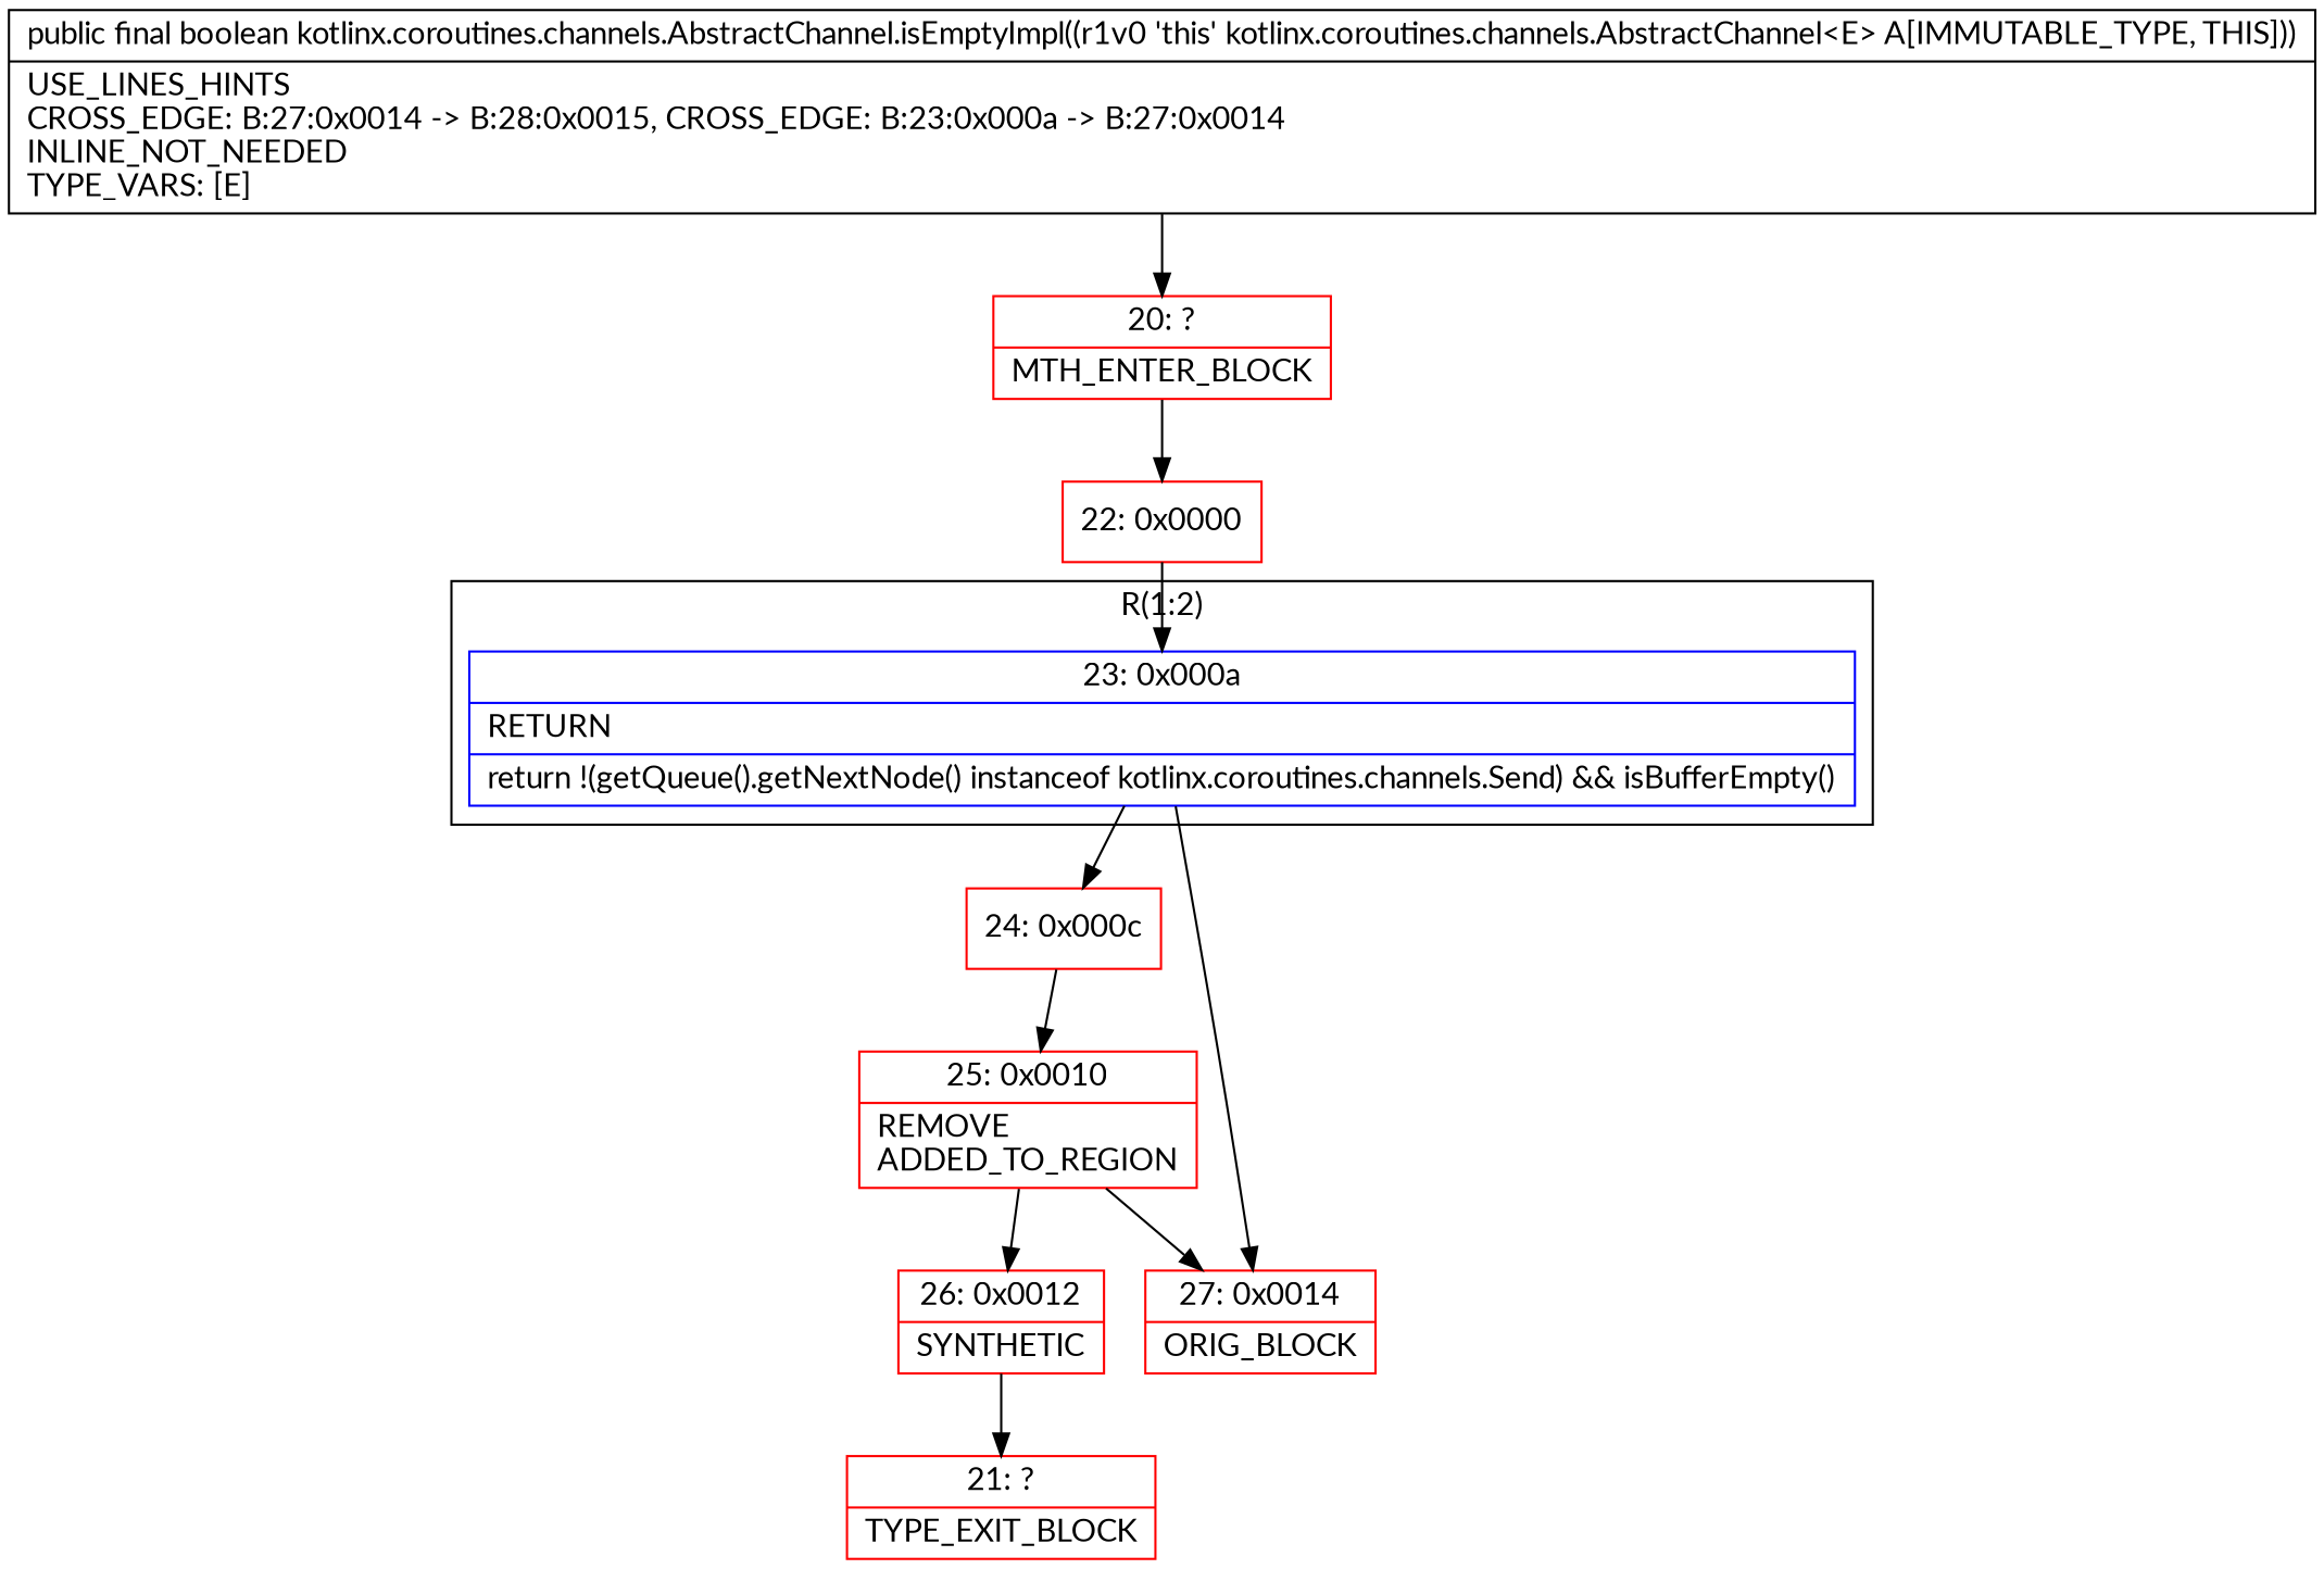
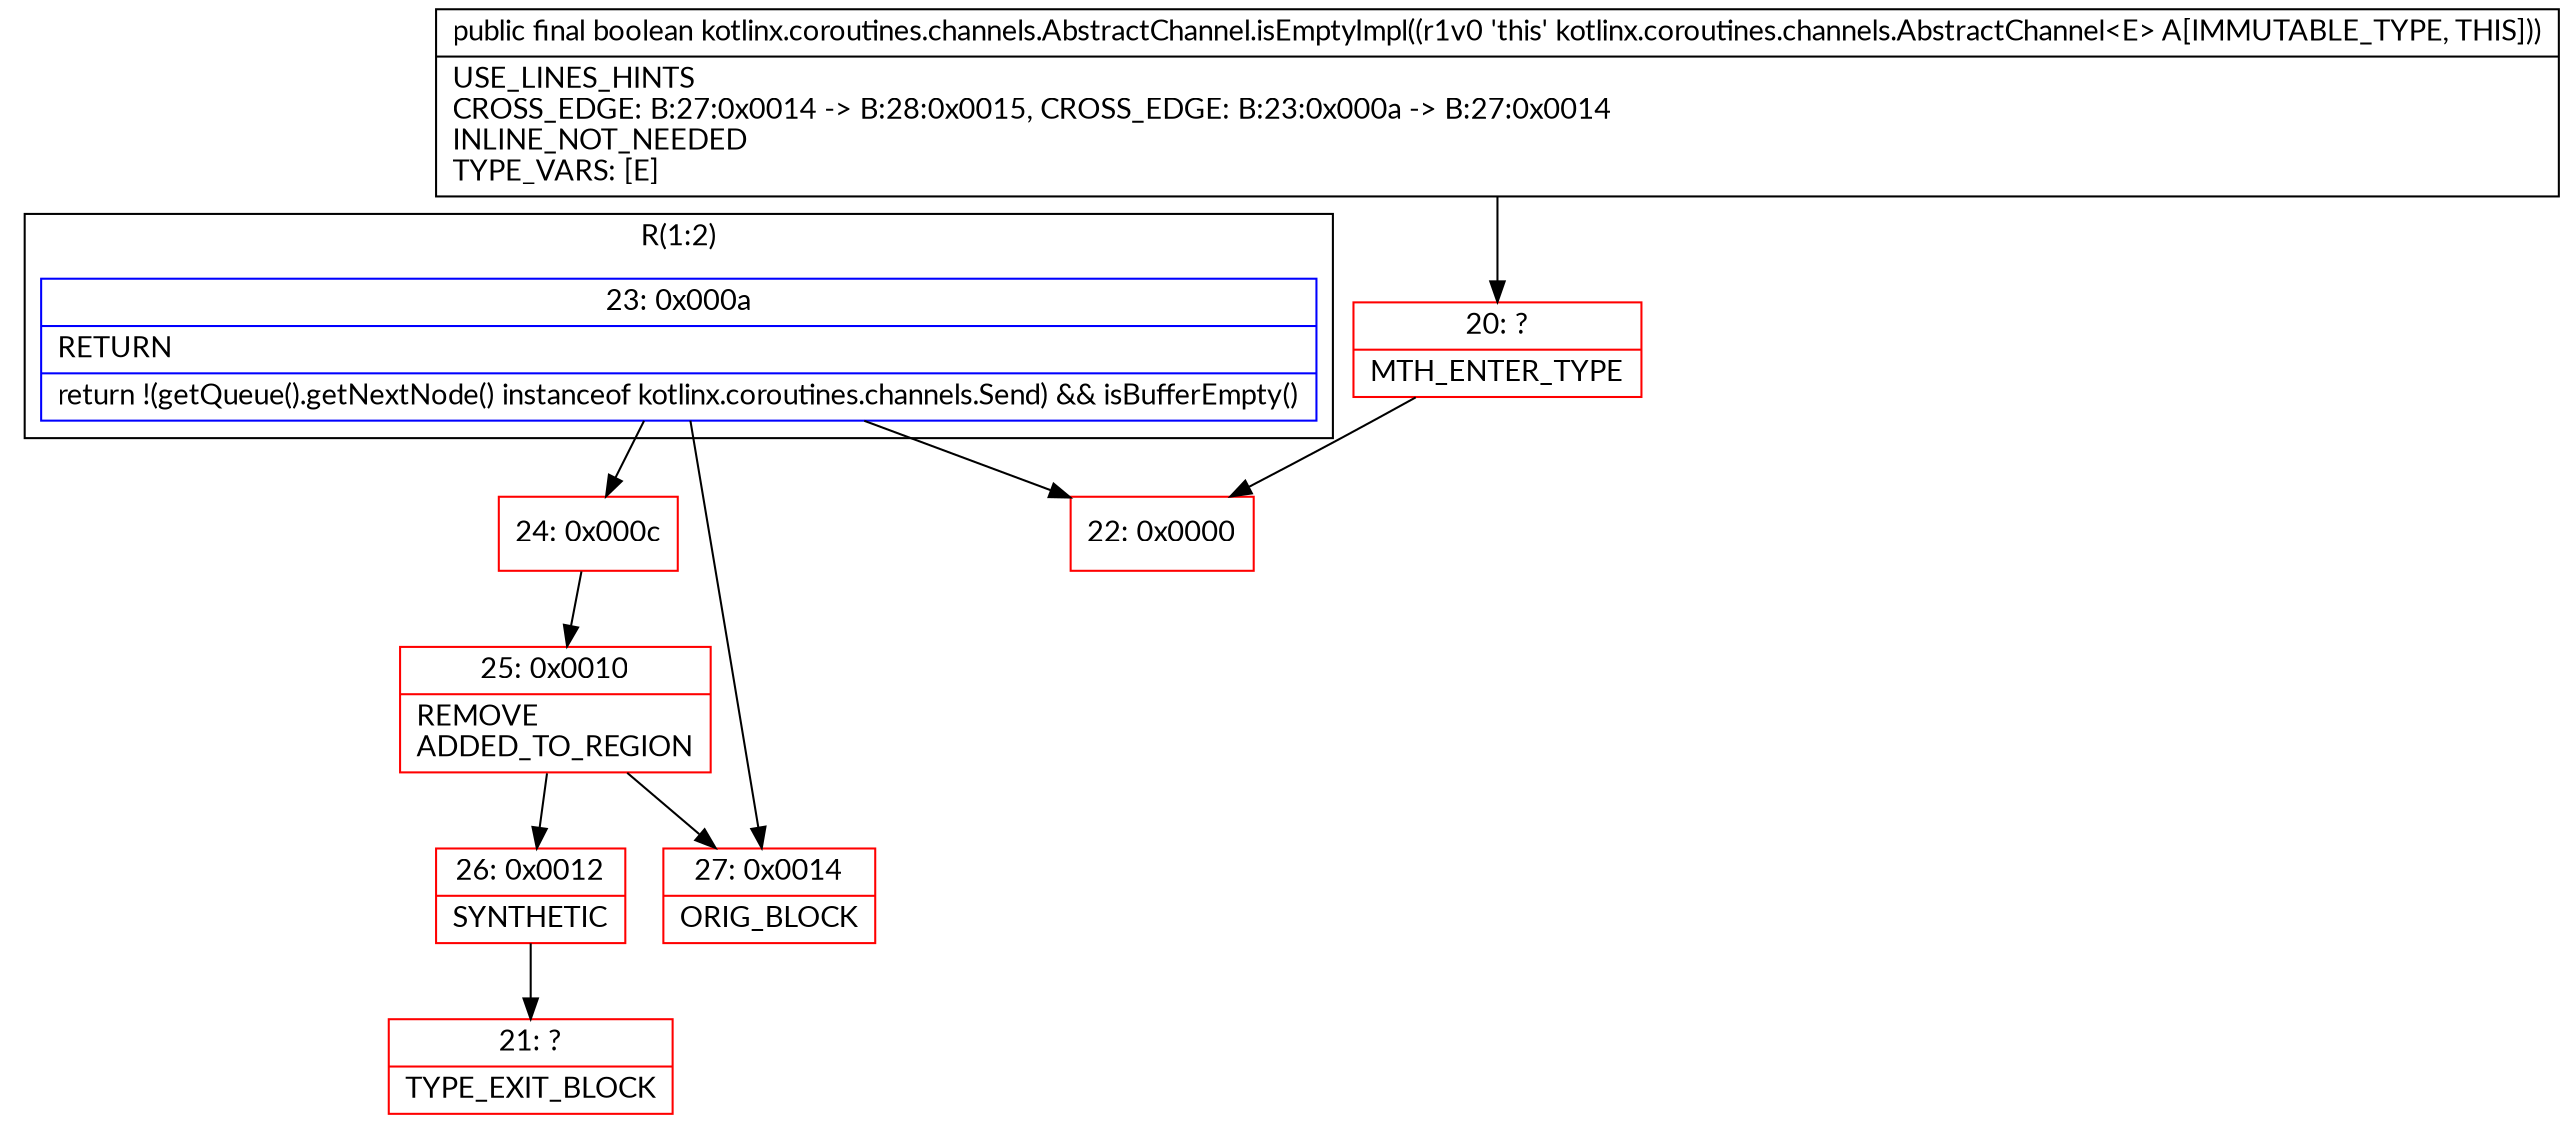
  digraph {
    fontname=Lato
    node [color=red fontname=Lato shape=record]
    edge [fontname=Lato]
    n1 [color=blue label="{23\:\ 0x000a|RETURN\l|return !(getQueue().getNextNode() instanceof kotlinx.coroutines.channels.Send) && isBufferEmpty()\l}"]
    n2 [label="{24\:\ 0x000c}"]
    n3 [label="{27\:\ 0x0014|ORIG_BLOCK\l}"]
    n4 [label="{25\:\ 0x0010|REMOVE\lADDED_TO_REGION\l}"]
-   n5 [label="{20\:\ ?|MTH_ENTER_BLOCK\l}"]
+   n5 [label="{20\:\ ?|MTH_ENTER_TYPE\l}"]
    n6 [label="{22\:\ 0x0000}"]
    n7 [label="{26\:\ 0x0012|SYNTHETIC\l}"]
    n8 [label="{21\:\ ?|TYPE_EXIT_BLOCK\l}"]
    n9 [label="{public final boolean kotlinx.coroutines.channels.AbstractChannel.isEmptyImpl((r1v0 'this' kotlinx.coroutines.channels.AbstractChannel\<E\> A[IMMUTABLE_TYPE, THIS]))  | USE_LINES_HINTS\lCROSS_EDGE: B:27:0x0014 \-\> B:28:0x0015, CROSS_EDGE: B:23:0x000a \-\> B:27:0x0014\lINLINE_NOT_NEEDED\lTYPE_VARS: [E]\l}" color=""]
    subgraph cluster_1 {
      label="R(1:2)"
      n1
    }
    n1 -> n2
    n1 -> n3
    n2 -> n4
    n4 -> n3
    n4 -> n7
    n5 -> n6
-   n6 -> n1
+   n1 -> n6
    n7 -> n8
    n9 -> n5
  }
